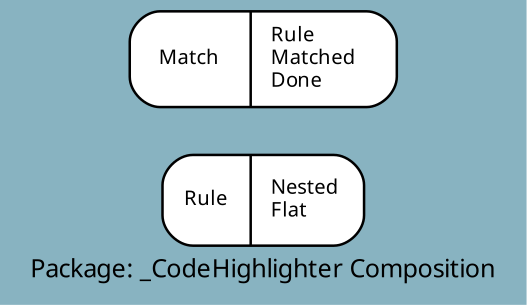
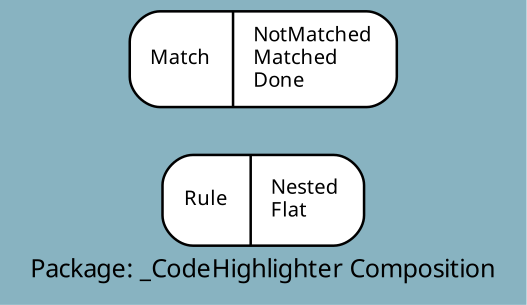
  digraph {
    bgcolor="#88B3C1"
    fontcolor=black
    fontname=Sans
    fontsize=10
    label="Package: _CodeHighlighter Composition"
    rankdir=LR
    node [color=black fillcolor=white fontcolor=black fontname=Sans fontsize=8 shape=record style="rounded,filled"]
    n1 [height=0.50 label="{Rule|Nested\lFlat\l}" width=1.11]
-   n2 [height=0.53 label="{Match|Rule\lMatched\lDone\l}" width=1.47]
+   n2 [height=0.53 label="{Match|NotMatched\lMatched\lDone\l}" width=1.47]
  }
